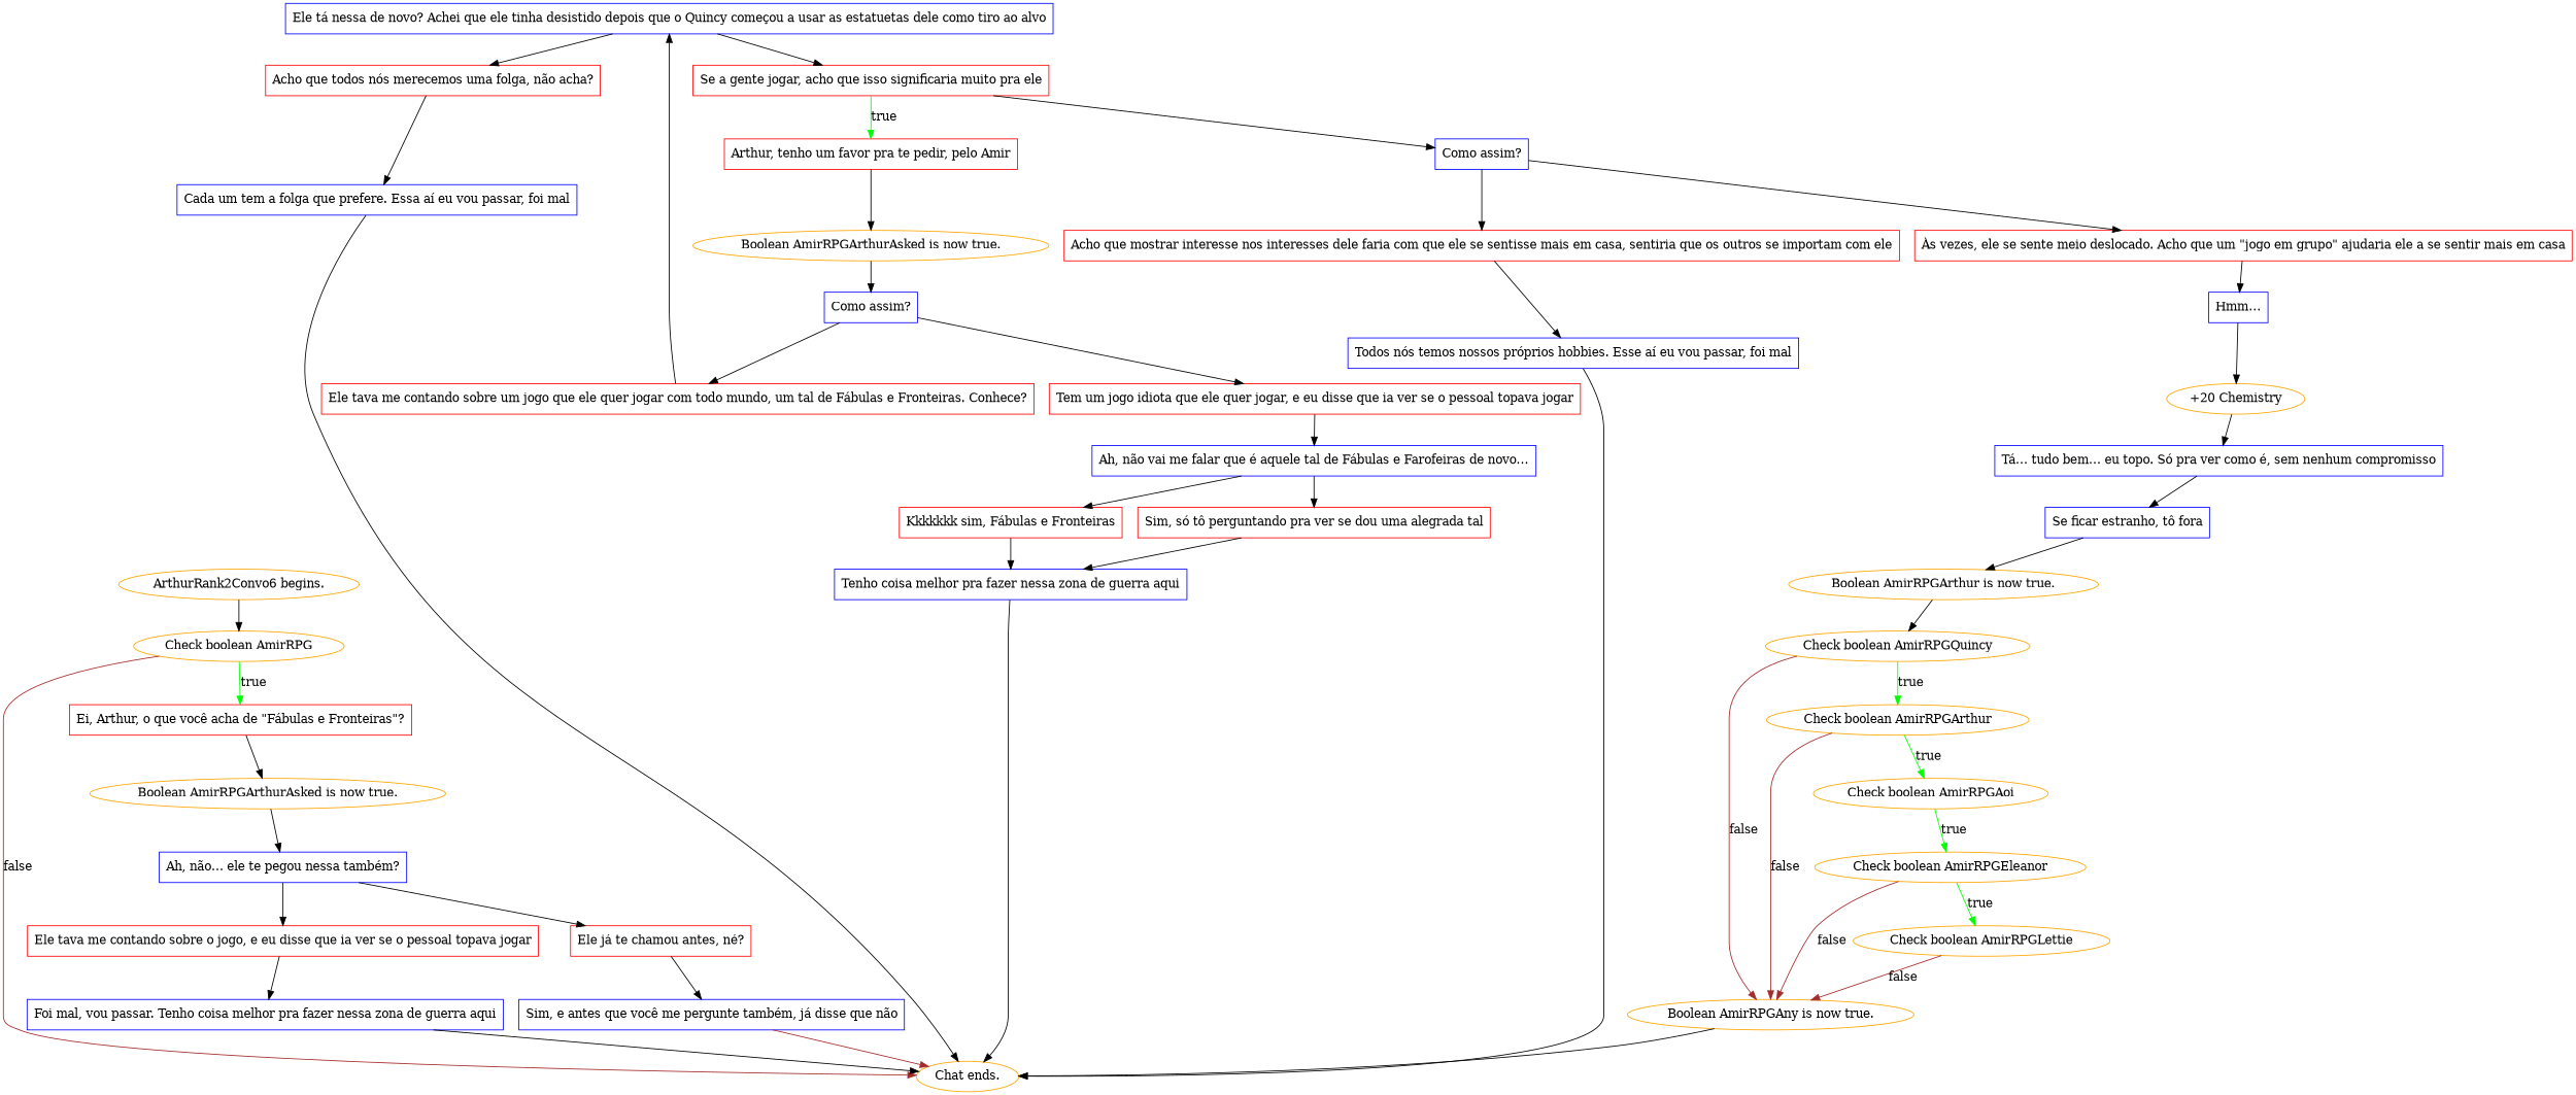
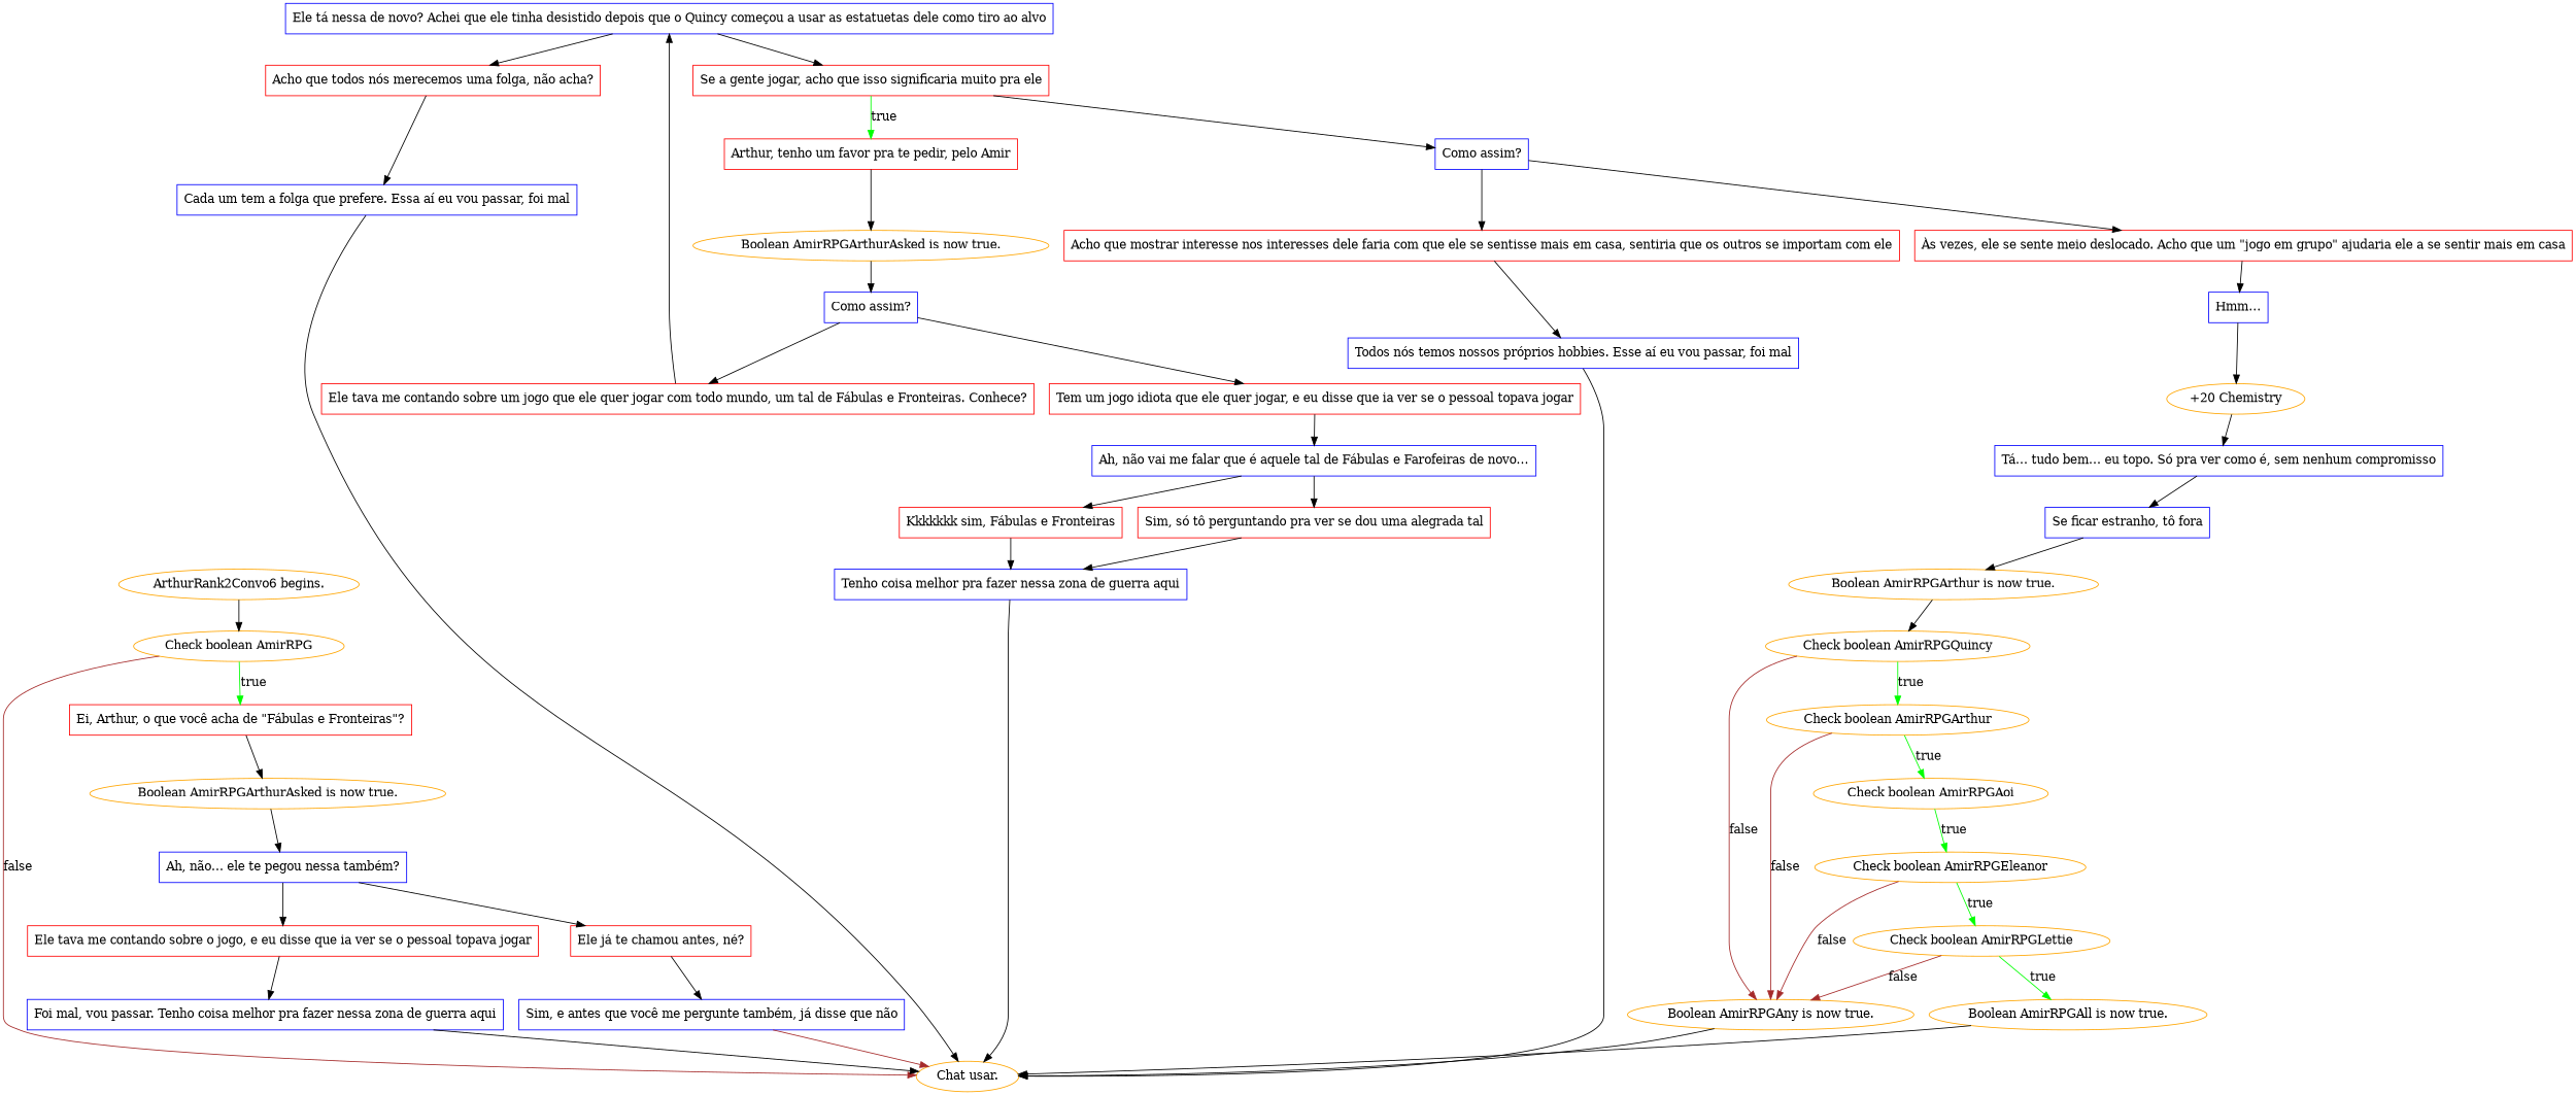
  digraph {
    node [color=orange shape=box]
    "ArthurRank2Convo6 begins." [shape=""]
    n2 [label="Check boolean AmirRPG" shape=""]
    n3 [color=red label="Ei, Arthur, o que você acha de \"Fábulas e Fronteiras\"?"]
-   "Chat ends." [shape=""]
+   "Chat ends." [label="Chat usar." shape=""]
    n5 [label="Boolean AmirRPGArthurAsked is now true." shape=""]
    n6 [color=red label="Arthur, tenho um favor pra te pedir, pelo Amir"]
    n7 [label="Boolean AmirRPGArthurAsked is now true." shape=""]
    n8 [color=blue label="Ah, não… ele te pegou nessa também?"]
    n9 [color=blue label="Como assim?"]
    n10 [color=red label="Ele já te chamou antes, né?"]
    n11 [color=red label="Ele tava me contando sobre o jogo, e eu disse que ia ver se o pessoal topava jogar"]
    n12 [color=red label="Ele tava me contando sobre um jogo que ele quer jogar com todo mundo, um tal de Fábulas e Fronteiras. Conhece?"]
    n13 [color=red label="Tem um jogo idiota que ele quer jogar, e eu disse que ia ver se o pessoal topava jogar"]
    n14 [color=blue label="Sim, e antes que você me pergunte também, já disse que não"]
    n15 [color=blue label="Foi mal, vou passar. Tenho coisa melhor pra fazer nessa zona de guerra aqui"]
    n16 [color=blue label="Ele tá nessa de novo? Achei que ele tinha desistido depois que o Quincy começou a usar as estatuetas dele como tiro ao alvo"]
    n17 [color=blue label="Ah, não vai me falar que é aquele tal de Fábulas e Farofeiras de novo…"]
    n18 [color=red label="Acho que todos nós merecemos uma folga, não acha?"]
    n19 [color=red label="Se a gente jogar, acho que isso significaria muito pra ele"]
    n20 [color=red label="Kkkkkkk sim, Fábulas e Fronteiras"]
    n21 [color=red label="Sim, só tô perguntando pra ver se dou uma alegrada tal"]
    n22 [color=blue label="Cada um tem a folga que prefere. Essa aí eu vou passar, foi mal"]
    n23 [color=blue label="Como assim?"]
    n24 [color=blue label="Tenho coisa melhor pra fazer nessa zona de guerra aqui"]
    n25 [color=red label="Às vezes, ele se sente meio deslocado. Acho que um \"jogo em grupo\" ajudaria ele a se sentir mais em casa"]
    n26 [color=red label="Acho que mostrar interesse nos interesses dele faria com que ele se sentisse mais em casa, sentiria que os outros se importam com ele"]
    n27 [color=blue label="Hmm…"]
    n28 [color=blue label="Todos nós temos nossos próprios hobbies. Esse aí eu vou passar, foi mal"]
    n29 [label="+20 Chemistry" shape=""]
    n30 [color=blue label="Tá… tudo bem… eu topo. Só pra ver como é, sem nenhum compromisso"]
    n31 [color=blue label="Se ficar estranho, tô fora"]
    n32 [label="Boolean AmirRPGArthur is now true." shape=""]
    n33 [label="Check boolean AmirRPGQuincy" shape=""]
    n34 [label="Check boolean AmirRPGArthur" shape=""]
    n35 [label="Boolean AmirRPGAny is now true." shape=""]
    n36 [label="Check boolean AmirRPGAoi" shape=""]
    n37 [label="Check boolean AmirRPGEleanor" shape=""]
    n38 [label="Check boolean AmirRPGLettie" shape=""]
+   n39 [label="Boolean AmirRPGAll is now true." shape=""]
    "ArthurRank2Convo6 begins." -> n2
    n2 -> n3 [color=green label=true]
    n2 -> "Chat ends." [color=brown label=false]
    n3 -> n5
    n5 -> n8
    n6 -> n7
    n7 -> n9
    n8 -> n10
    n8 -> n11
    n9 -> n12
    n9 -> n13
    n10 -> n14
    n11 -> n15
    n12 -> n16
    n13 -> n17
    n14 -> "Chat ends." [color=brown]
    n15 -> "Chat ends."
    n16 -> n18
    n16 -> n19
    n17 -> n20
    n17 -> n21
    n18 -> n22
    n19 -> n6 [color=green label=true]
    n19 -> n23
    n20 -> n24
    n21 -> n24
    n22 -> "Chat ends."
    n23 -> n25
    n23 -> n26
    n24 -> "Chat ends."
    n25 -> n27
    n26 -> n28
    n27 -> n29
    n28 -> "Chat ends."
    n29 -> n30
    n30 -> n31
    n31 -> n32
    n32 -> n33
    n33 -> n34 [color=green label=true]
    n33 -> n35 [color=brown label=false]
    n34 -> n35 [color=brown label=false]
    n34 -> n36 [color=green label=true]
    n35 -> "Chat ends."
    n36 -> n37 [color=green label=true]
    n37 -> n35 [color=brown label=false]
    n37 -> n38 [color=green label=true]
    n38 -> n35 [color=brown label=false]
+   n38 -> n39 [color=green label=true]
+   n39 -> "Chat ends."
  }
